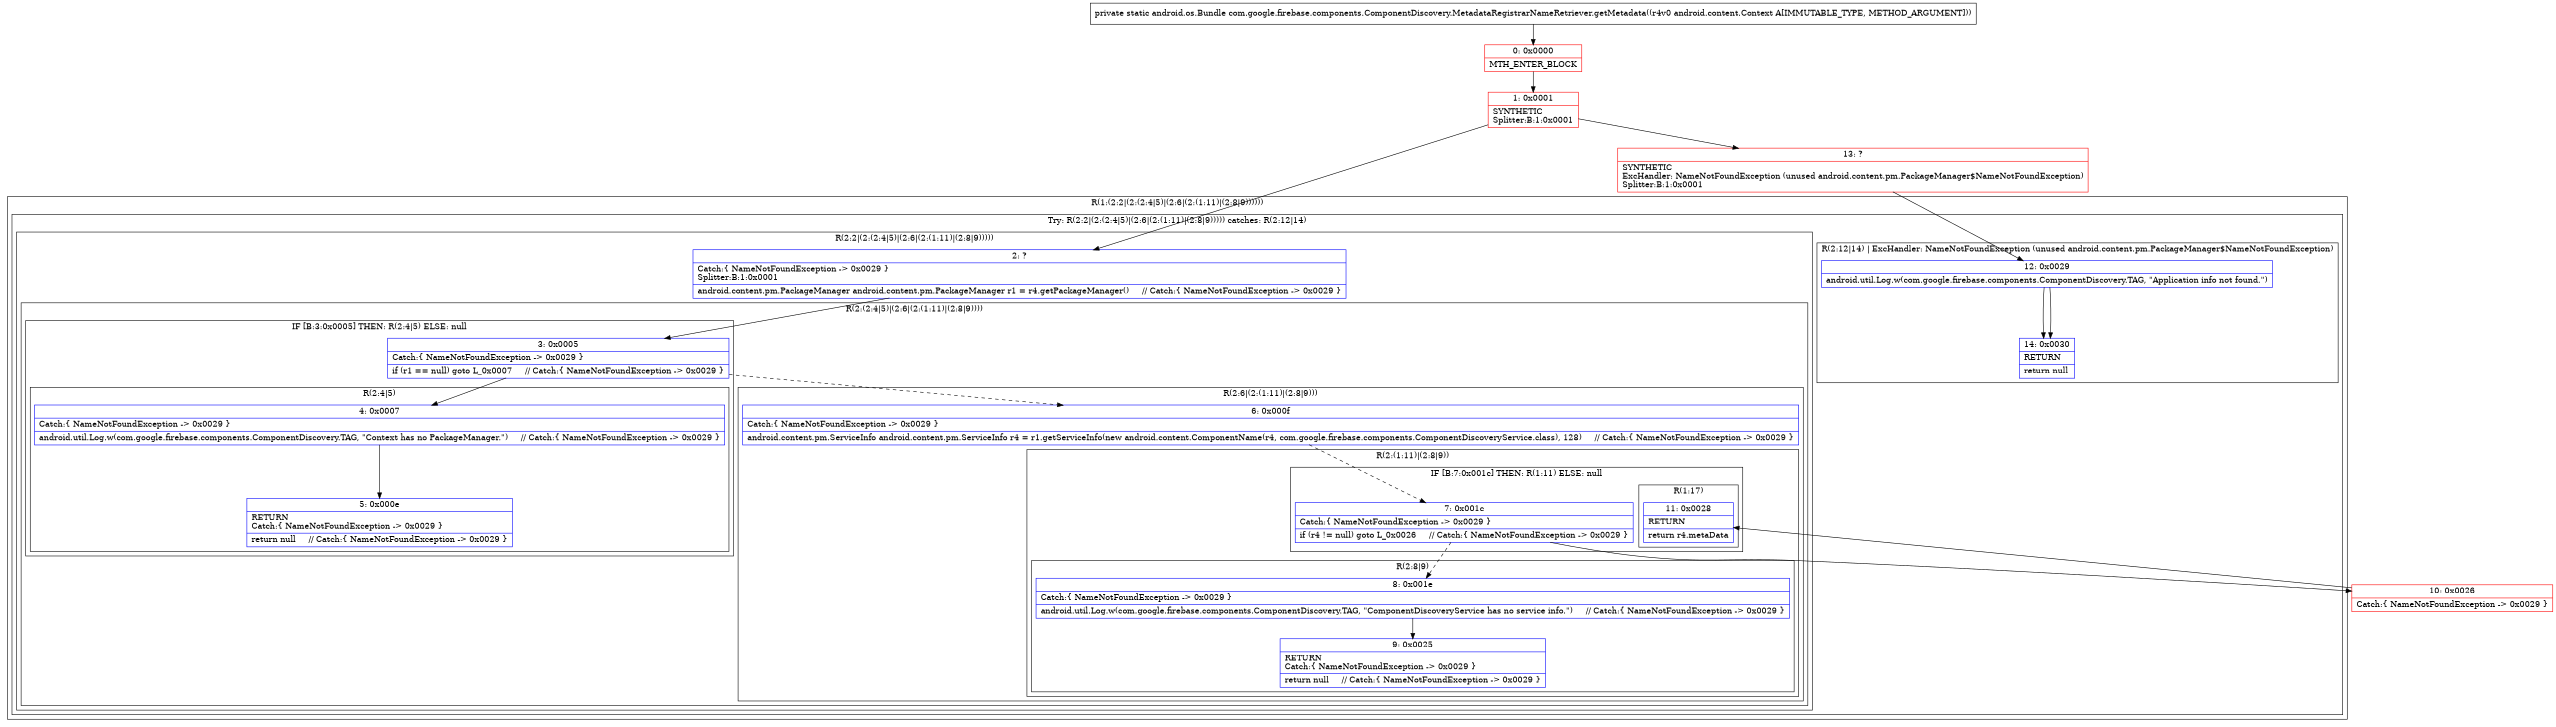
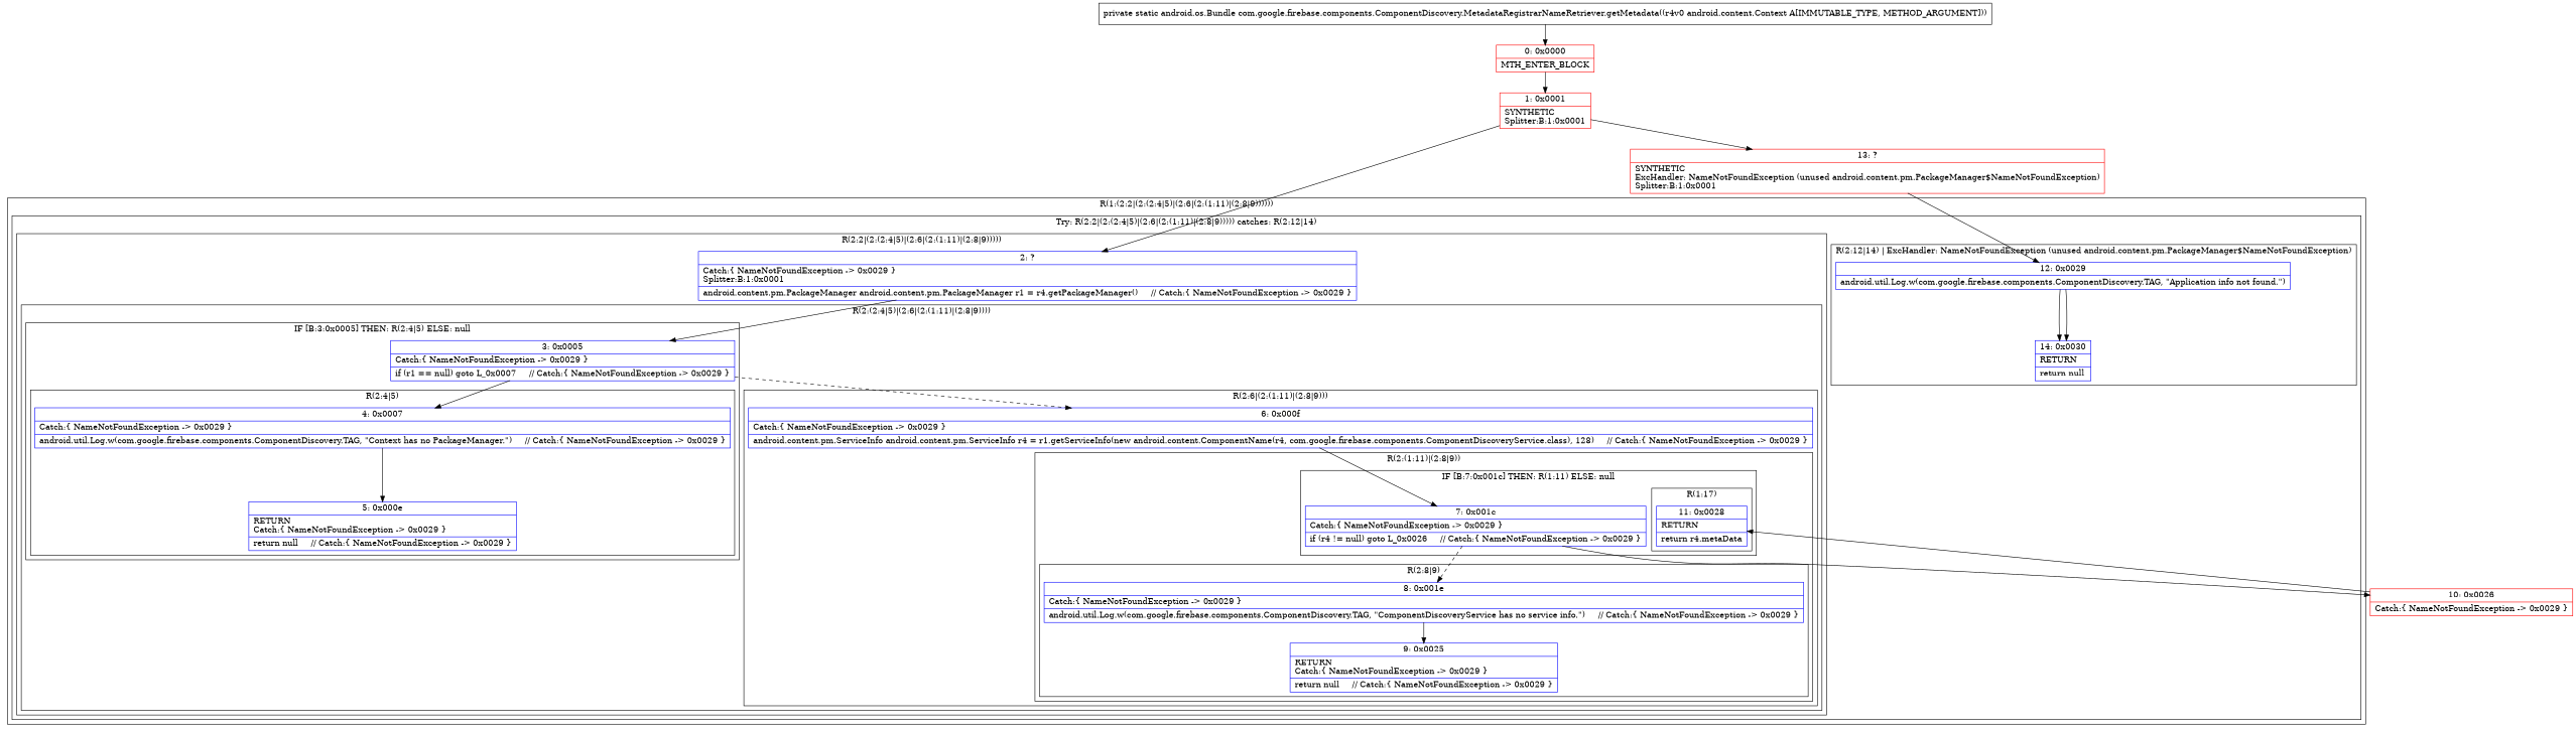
  digraph {
    node [color=blue shape=record]
    n1 [label="{4\:\ 0x0007|Catch:\{ NameNotFoundException \-\> 0x0029 \}\l|android.util.Log.w(com.google.firebase.components.ComponentDiscovery.TAG, \"Context has no PackageManager.\")     \/\/ Catch:\{ NameNotFoundException \-\> 0x0029 \}\l}"]
    n2 [label="{5\:\ 0x000e|RETURN\lCatch:\{ NameNotFoundException \-\> 0x0029 \}\l|return null     \/\/ Catch:\{ NameNotFoundException \-\> 0x0029 \}\l}"]
    n3 [label="{3\:\ 0x0005|Catch:\{ NameNotFoundException \-\> 0x0029 \}\l|if (r1 == null) goto L_0x0007     \/\/ Catch:\{ NameNotFoundException \-\> 0x0029 \}\l}"]
    n4 [label="{11\:\ 0x0028|RETURN\l|return r4.metaData\l}"]
    n5 [label="{7\:\ 0x001c|Catch:\{ NameNotFoundException \-\> 0x0029 \}\l|if (r4 != null) goto L_0x0026     \/\/ Catch:\{ NameNotFoundException \-\> 0x0029 \}\l}"]
    n6 [label="{8\:\ 0x001e|Catch:\{ NameNotFoundException \-\> 0x0029 \}\l|android.util.Log.w(com.google.firebase.components.ComponentDiscovery.TAG, \"ComponentDiscoveryService has no service info.\")     \/\/ Catch:\{ NameNotFoundException \-\> 0x0029 \}\l}"]
    n7 [label="{9\:\ 0x0025|RETURN\lCatch:\{ NameNotFoundException \-\> 0x0029 \}\l|return null     \/\/ Catch:\{ NameNotFoundException \-\> 0x0029 \}\l}"]
    n8 [label="{6\:\ 0x000f|Catch:\{ NameNotFoundException \-\> 0x0029 \}\l|android.content.pm.ServiceInfo android.content.pm.ServiceInfo r4 = r1.getServiceInfo(new android.content.ComponentName(r4, com.google.firebase.components.ComponentDiscoveryService.class), 128)     \/\/ Catch:\{ NameNotFoundException \-\> 0x0029 \}\l}"]
    n9 [label="{2\:\ ?|Catch:\{ NameNotFoundException \-\> 0x0029 \}\lSplitter:B:1:0x0001\l|android.content.pm.PackageManager android.content.pm.PackageManager r1 = r4.getPackageManager()     \/\/ Catch:\{ NameNotFoundException \-\> 0x0029 \}\l}"]
    n10 [label="{12\:\ 0x0029|android.util.Log.w(com.google.firebase.components.ComponentDiscovery.TAG, \"Application info not found.\")\l}"]
    n11 [label="{14\:\ 0x0030|RETURN\l|return null\l}"]
    n12 [color=red label="{10\:\ 0x0026|Catch:\{ NameNotFoundException \-\> 0x0029 \}\l}"]
    n13 [color=red label="{0\:\ 0x0000|MTH_ENTER_BLOCK\l}"]
    n14 [color=red label="{1\:\ 0x0001|SYNTHETIC\lSplitter:B:1:0x0001\l}"]
    n15 [color=red label="{13\:\ ?|SYNTHETIC\lExcHandler: NameNotFoundException (unused android.content.pm.PackageManager$NameNotFoundException)\lSplitter:B:1:0x0001\l}"]
    n16 [label="{private static android.os.Bundle com.google.firebase.components.ComponentDiscovery.MetadataRegistrarNameRetriever.getMetadata((r4v0 android.content.Context A[IMMUTABLE_TYPE, METHOD_ARGUMENT])) }" color=""]
    subgraph cluster_1 {
      label="R(1:(2:2|(2:(2:4|5)|(2:6|(2:(1:11)|(2:8|9))))))"
      subgraph cluster_2 {
        label="Try: R(2:2|(2:(2:4|5)|(2:6|(2:(1:11)|(2:8|9))))) catches: R(2:12|14)"
        subgraph cluster_3 {
          label="R(2:2|(2:(2:4|5)|(2:6|(2:(1:11)|(2:8|9)))))"
          n9
          subgraph cluster_4 {
            label="R(2:(2:4|5)|(2:6|(2:(1:11)|(2:8|9))))"
            subgraph cluster_5 {
              label="IF [B:3:0x0005] THEN: R(2:4|5) ELSE: null"
              n3
              subgraph cluster_6 {
                label="R(2:4|5)"
                n1
                n2
              }
            }
            subgraph cluster_7 {
              label="R(2:6|(2:(1:11)|(2:8|9)))"
              n8
              subgraph cluster_8 {
                label="R(2:(1:11)|(2:8|9))"
                subgraph cluster_9 {
                  label="IF [B:7:0x001c] THEN: R(1:11) ELSE: null"
                  n5
                  subgraph cluster_10 {
                    label="R(1:17)"
                    n4
                  }
                }
                subgraph cluster_11 {
                  label="R(2:8|9)"
                  n6
                  n7
                }
              }
            }
          }
        }
        subgraph cluster_12 {
          label="R(2:12|14) | ExcHandler: NameNotFoundException (unused android.content.pm.PackageManager$NameNotFoundException)\l"
          n10
          n11
        }
      }
    }
    subgraph cluster_13 {
      label="R(2:12|14) | ExcHandler: NameNotFoundException (unused android.content.pm.PackageManager$NameNotFoundException)\l"
    }
    n1 -> n2
    n3 -> n1
    n3 -> n8 [style=dashed]
    n5 -> n6 [style=dashed]
    n5 -> n12
    n6 -> n7
-   n8 -> n5 [style=dashed]
+   n8 -> n5
    n9 -> n3
    n10 -> n11
    n10 -> n11
    n12 -> n4
    n13 -> n14
    n14 -> n9
    n14 -> n15
    n15 -> n10
    n16 -> n13
  }
